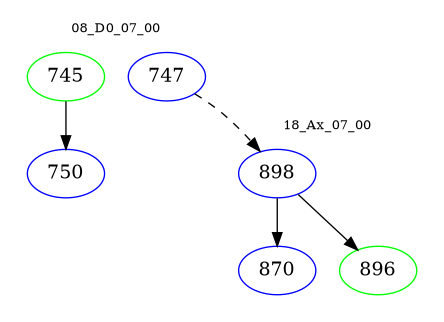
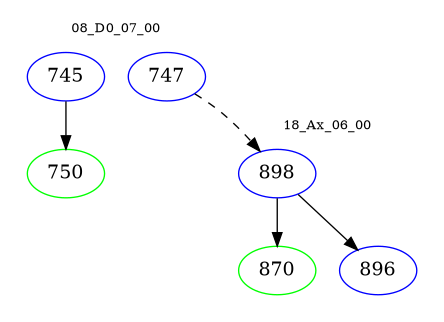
  digraph {
    node [color=green]
    edge [color=black style=solid]
    n1 [color=blue label=898]
-   n2 [color=blue label=870]
-   n3 [label=896]
+   n2 [label=870]
+   n3 [color=blue label=896]
    n4 [color=blue label=747]
-   n5 [label=745]
-   n6 [color=blue label=750]
+   n5 [color=blue label=745]
+   n6 [label=750]
    subgraph cluster_1 {
      color=white
      fontsize=10
-     label="18_Ax_07_00"
+     label="18_Ax_06_00"
      n1
      n2
      n3
    }
    subgraph cluster_2 {
      color=white
      fontsize=10
      label="08_D0_07_00"
      n4
      n5
      n6
    }
    n1 -> n2
    n1 -> n3
    n4 -> n1 [style=dashed]
    n5 -> n6
  }
